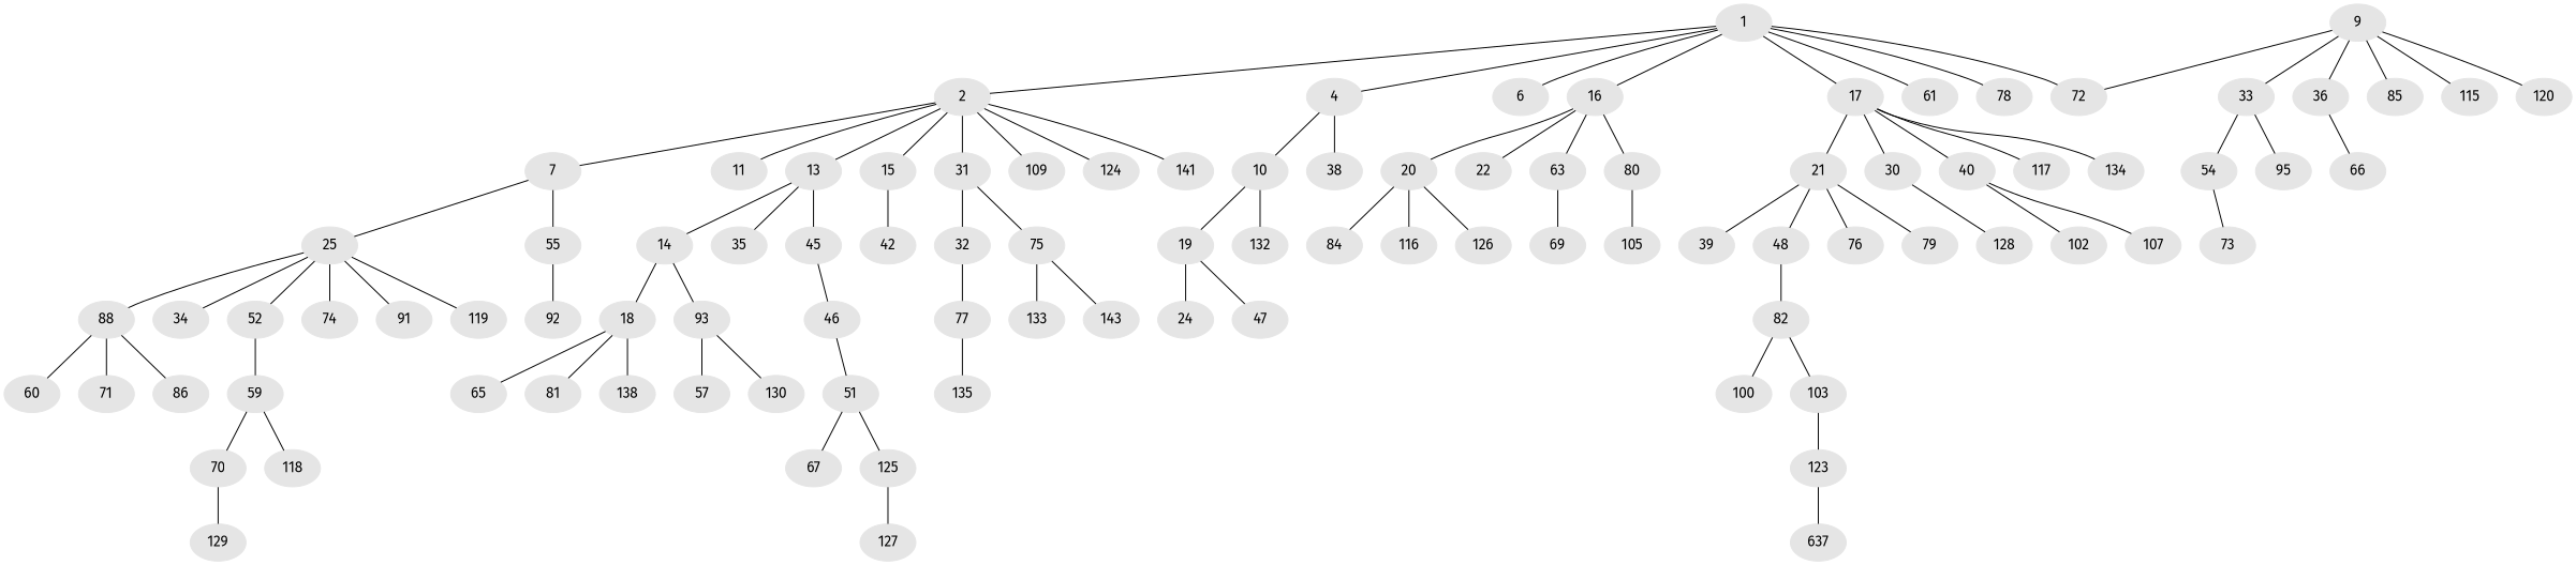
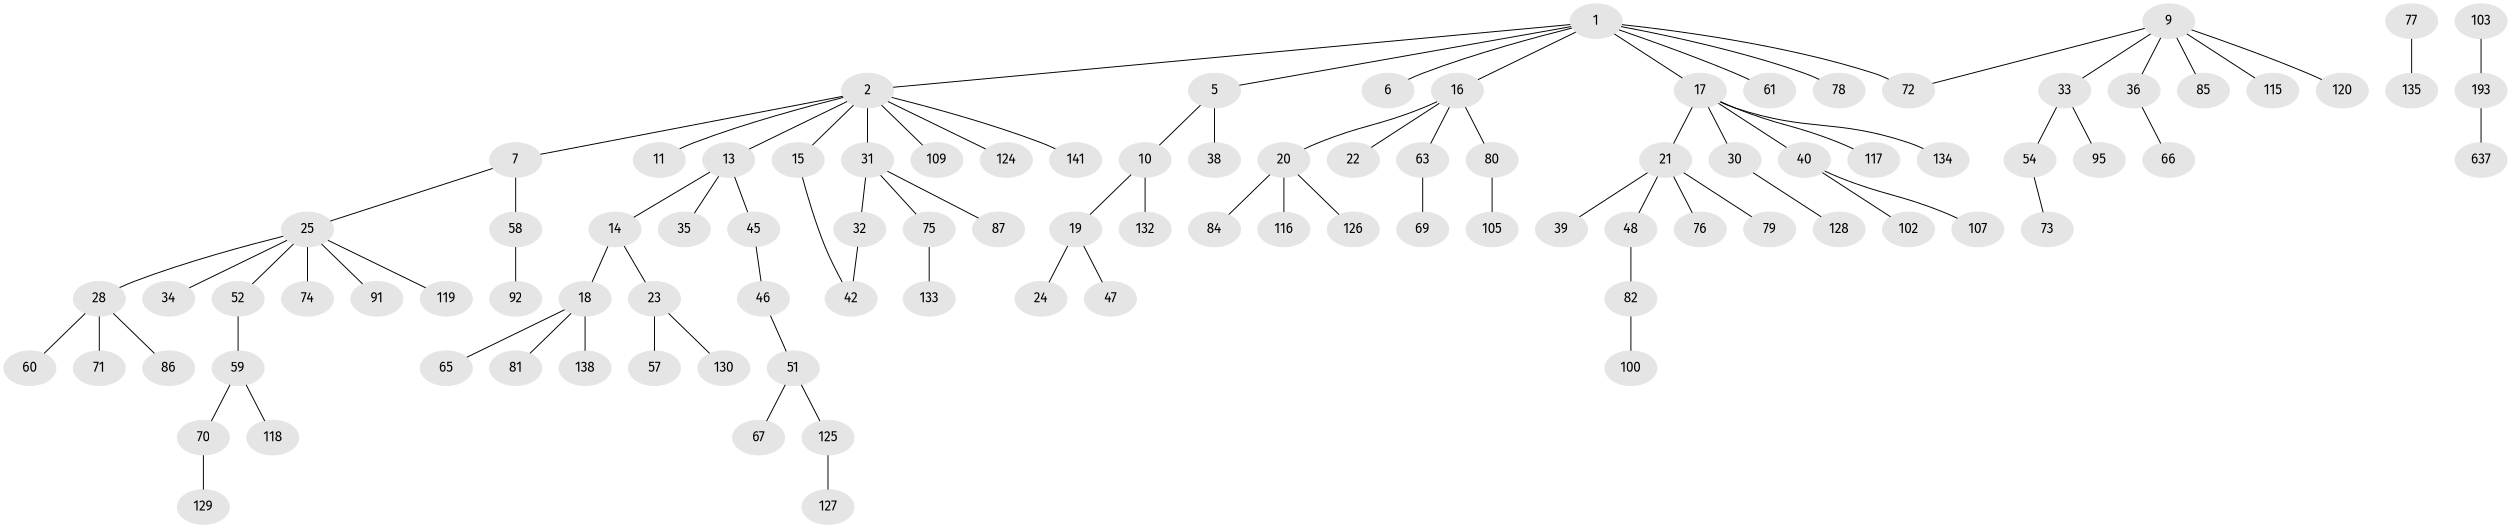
  graph {
    fontname="Fira Sans"
    node [color=gray90 fontname="Fira Sans" style=filled]
    edge [fontname="Fira Sans"]
    1 [super="+4"]
    2 [super="+3"]
-   5 [super="+8" label=4]
+   5 [super="+8"]
    6
    16 [super="+68"]
    17 [super="+113"]
    61
    78 [super="+140"]
    72
    7
    11 [super="+96"]
    13 [super="+104"]
    15
    31 [super="+50"]
    109
    124
    141
    10 [super="+44"]
    38 [super="+53"]
    9 [super="+12"]
    33 [super="+43"]
    36
    85
    115
    120
    20 [super="+29"]
    22
    63 [super="+114"]
    n29 [label=80 super="+99"]
    21 [super="+26"]
    30 [super="+58"]
    40 [super="+136"]
    117
    134
    25 [super="+27"]
-   55 [super="+97"]
+   55 [super="+97" label=58]
    14 [super="+41"]
    35
    45
    42 [super="+110"]
    32 [super="+49"]
    75 [super="+90"]
+   87
    19 [super="+62"]
    132
-   28 [super="+101" label=88]
+   28 [super="+101"]
    34 [super="+37"]
    52
    74
    91
    119
    92
    54 [super="+94"]
    95 [super="+106"]
    66
    24
    47 [super="+108"]
    18 [super="+56"]
-   23 [super="+80" label=93]
+   23 [super="+80"]
    46 [super="+88"]
    65 [super="+112"]
    81 [super="+122"]
    138
    57
    130
    84
    116 [super="+121"]
    126
    69
    105
    39
    48 [super="+64"]
    76
    79
    128
    102
    107
    82 [super="+139"]
    60
    71
    86
    59 [super="+83"]
    77 [super="+93"]
    133
-   143
    135
    73 [super="+144"]
    51 [super="+98"]
    67 [super="+111"]
    125
    100
    103
    127
    70
    118
    129
-   123 [super="+131"]
+   123 [super="+131" label=193]
    n98 [label=637 super="+142"]
    1 -- 2
    1 -- 5
    1 -- 6
    1 -- 16
    1 -- 17
    1 -- 61
    1 -- 78
    1 -- 72
    2 -- 7
    2 -- 11
    2 -- 13
    2 -- 15
    2 -- 31
    2 -- 109
    2 -- 124
    2 -- 141
    5 -- 10
    5 -- 38
    16 -- 20
    16 -- 22
    16 -- 63
    16 -- n29
    17 -- 21
    17 -- 30
    17 -- 40
    17 -- 117
    17 -- 134
    7 -- 25
    7 -- 55
    13 -- 14
    13 -- 35
    13 -- 45
    15 -- 42
    31 -- 32
    31 -- 75
+   31 -- 87
    10 -- 19
    10 -- 132
    9 -- 72
    9 -- 33
    9 -- 36
    9 -- 85
    9 -- 115
    9 -- 120
    33 -- 54
    33 -- 95
    36 -- 66
    20 -- 84
    20 -- 116
    20 -- 126
    63 -- 69
    n29 -- 105
    21 -- 39
    21 -- 48
    21 -- 76
    21 -- 79
    30 -- 128
    40 -- 102
    40 -- 107
    25 -- 28
    25 -- 34
    25 -- 52
    25 -- 74
    25 -- 91
    25 -- 119
    55 -- 92
    14 -- 18
    14 -- 23
    45 -- 46
-   32 -- 77
+   32 -- 42
    75 -- 133
-   75 -- 143
    19 -- 24
    19 -- 47
    28 -- 60
    28 -- 71
    28 -- 86
    52 -- 59
    54 -- 73
    18 -- 65
    18 -- 81
    18 -- 138
    23 -- 57
    23 -- 130
    46 -- 51
    48 -- 82
    82 -- 100
-   82 -- 103
    59 -- 70
    59 -- 118
    77 -- 135
    51 -- 67
    51 -- 125
    125 -- 127
    103 -- 123
    70 -- 129
    123 -- n98
  }
